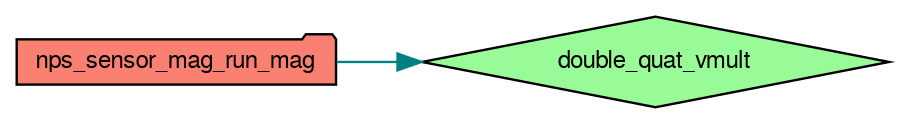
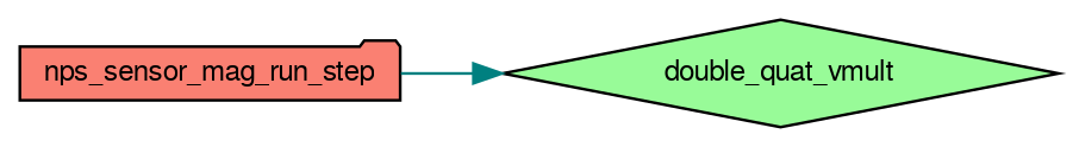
  digraph {
    rankdir=LR
    node [color=black fontname=FreeSans fontsize=10 style=filled]
-   n1 [fillcolor=salmon fontcolor=black height=0.2 label=nps_sensor_mag_run_mag shape=folder width=0.4]
+   n1 [fillcolor=salmon fontcolor=black height=0.2 label=nps_sensor_mag_run_step shape=folder width=0.4]
    n2 [fillcolor=palegreen height=0.2 label=double_quat_vmult shape=diamond width=0.4]
    n1 -> n2 [color=teal fontname=FreeSans fontsize=10 labelfontname=FreeSans labelfontsize=10 style=solid arrowhead=normal]
  }
